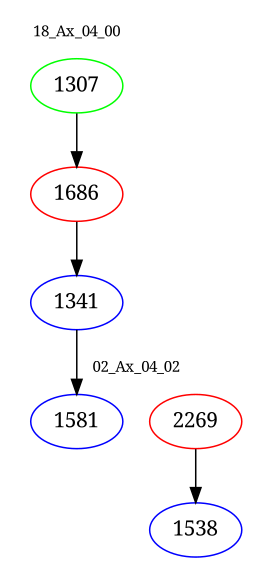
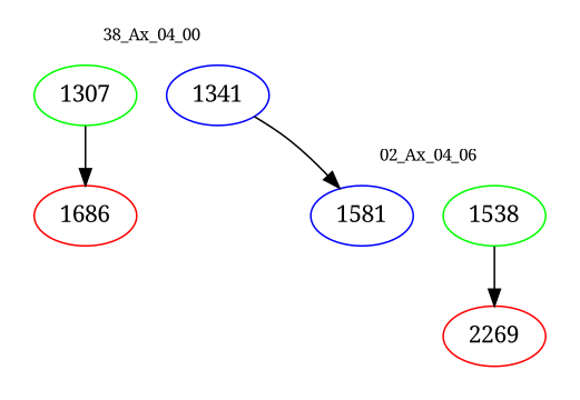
  digraph {
    fontname="Noto Serif"
    node [color=red fontname="Noto Serif"]
    edge [color=black fontname="Noto Serif"]
    n1 [label=1686]
    n2 [color=green label=1307]
    n3 [color=blue label=1341]
    n4 [label=2269]
-   n5 [color=blue label=1538]
+   n5 [color=green label=1538]
    n6 [color=blue label=1581]
    subgraph cluster_1 {
      color=white
      fontsize=10
-     label="18_Ax_04_00"
+     label="38_Ax_04_00"
      n1
      n2
      n3
    }
    subgraph cluster_2 {
      color=white
      fontsize=10
-     label="02_Ax_04_02"
+     label="02_Ax_04_06"
      n4
      n5
      n6
    }
-   n1 -> n3
    n2 -> n1
    n3 -> n6
-   n4 -> n5
+   n5 -> n4
  }
